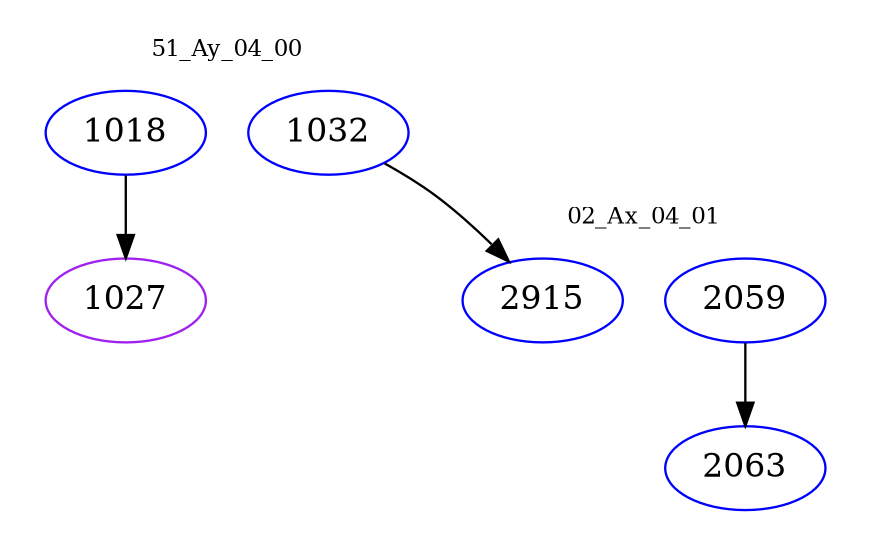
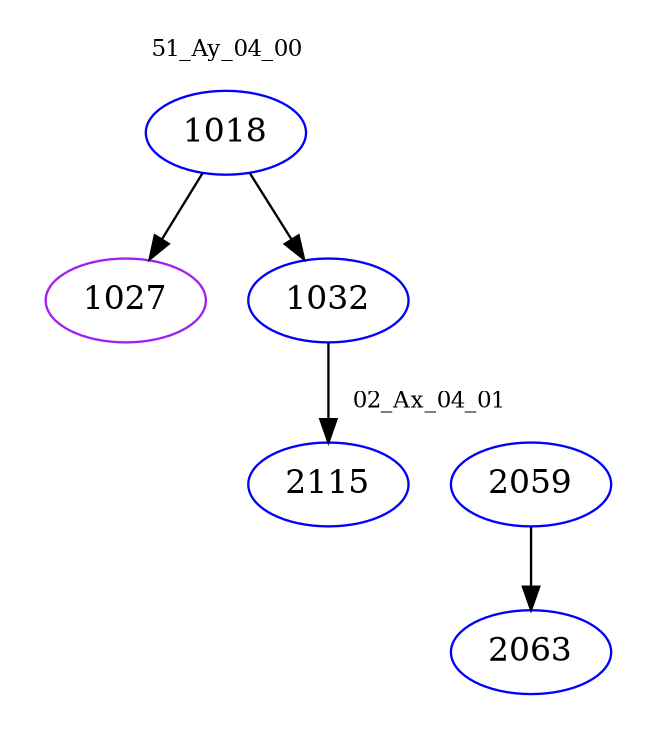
  digraph {
    node [color=blue]
    edge [color=black]
    n1 [label=1018]
    n2 [color=purple label=1027]
    n3 [label=1032]
    n4 [label=2059]
    n5 [label=2063]
-   n6 [label=2915]
+   n6 [label=2115]
    subgraph cluster_1 {
      color=white
      fontsize=10
      label="51_Ay_04_00"
      n1
      n2
      n3
    }
    subgraph cluster_2 {
      color=white
      fontsize=10
      label="02_Ax_04_01"
      n4
      n5
      n6
    }
    n1 -> n2
+   n1 -> n3
    n3 -> n6
    n4 -> n5
  }
